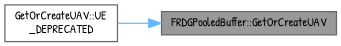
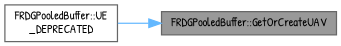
  digraph {
    rankdir=RL
    fontname="Patrick Hand"
    node [fontname="Patrick Hand" fontsize=10 shape=box style=filled]
    n1 [color=gray40 fillcolor=grey60 fontcolor=black height=0.2 label="FRDGPooledBuffer::GetOrCreateUAV" width=0.4]
-   n2 [color=grey40 fillcolor=white height=0.2 label="GetOrCreateUAV::UE\l_DEPRECATED" width=0.4]
+   n2 [color=grey40 fillcolor=white height=0.2 label="FRDGPooledBuffer::UE\l_DEPRECATED" width=0.4]
    n1 -> n2 [color=steelblue1 dir=back fontname="Patrick Hand" fontsize=10 labelfontname=Helvetica labelfontsize=10 style=solid]
  }
